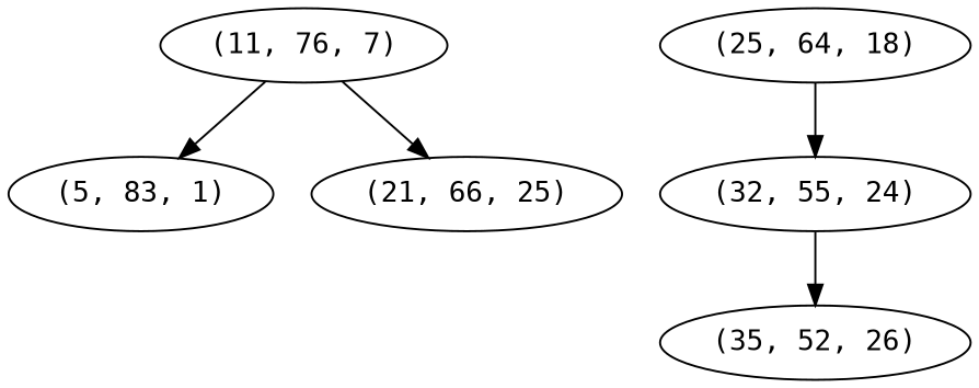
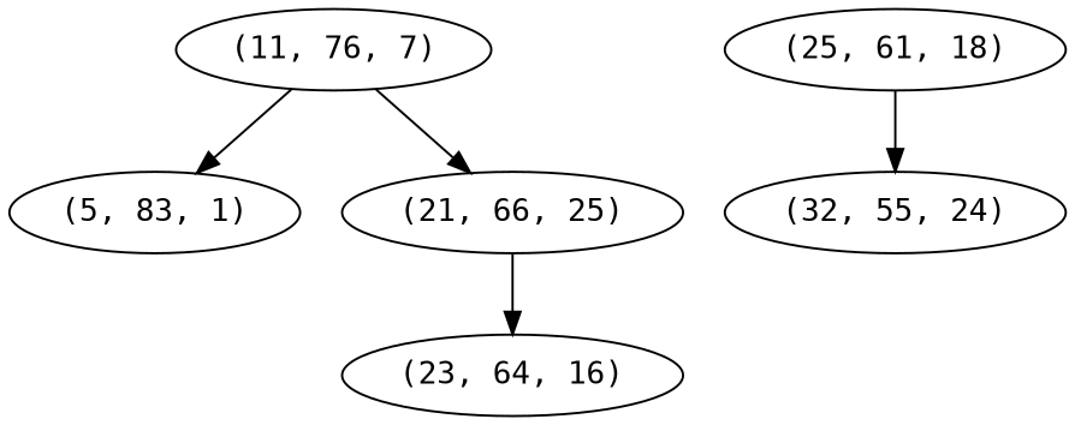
  digraph {
    fontname="DejaVu Sans Mono"
    node [fontname="DejaVu Sans Mono"]
    edge [fontname="DejaVu Sans Mono"]
    "(11, 76, 7)"
    "(5, 83, 1)"
    n3 [label="(21, 66, 25)"]
-   "(25, 61, 18)" [label="(25, 64, 18)"]
+   "(23, 64, 16)"
+   "(25, 61, 18)"
    "(32, 55, 24)"
-   "(35, 52, 26)"
    "(11, 76, 7)" -> "(5, 83, 1)"
    "(11, 76, 7)" -> n3
+   n3 -> "(23, 64, 16)"
    "(25, 61, 18)" -> "(32, 55, 24)"
-   "(32, 55, 24)" -> "(35, 52, 26)"
  }
